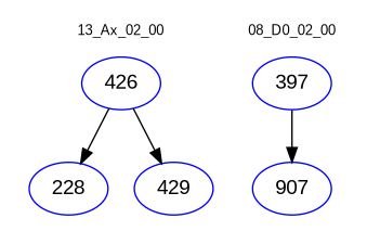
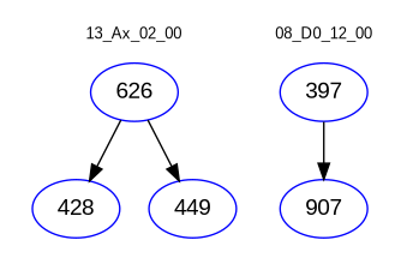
  digraph {
    fontname="Liberation Sans"
    node [color=blue fontname="Liberation Sans"]
    edge [color=black fontname="Liberation Sans"]
-   n1 [label=426]
-   n2 [label=228]
-   n3 [label=429]
+   n1 [label=626]
+   n2 [label=428]
+   n3 [label=449]
    n4 [label=397]
    n5 [label=907]
    subgraph cluster_1 {
      color=white
      fontsize=10
      label="13_Ax_02_00"
      n1
      n2
      n3
    }
    subgraph cluster_2 {
      color=white
      fontsize=10
-     label="08_D0_02_00"
+     label="08_D0_12_00"
      n4
      n5
    }
    n1 -> n2
    n1 -> n3
    n4 -> n5
  }
